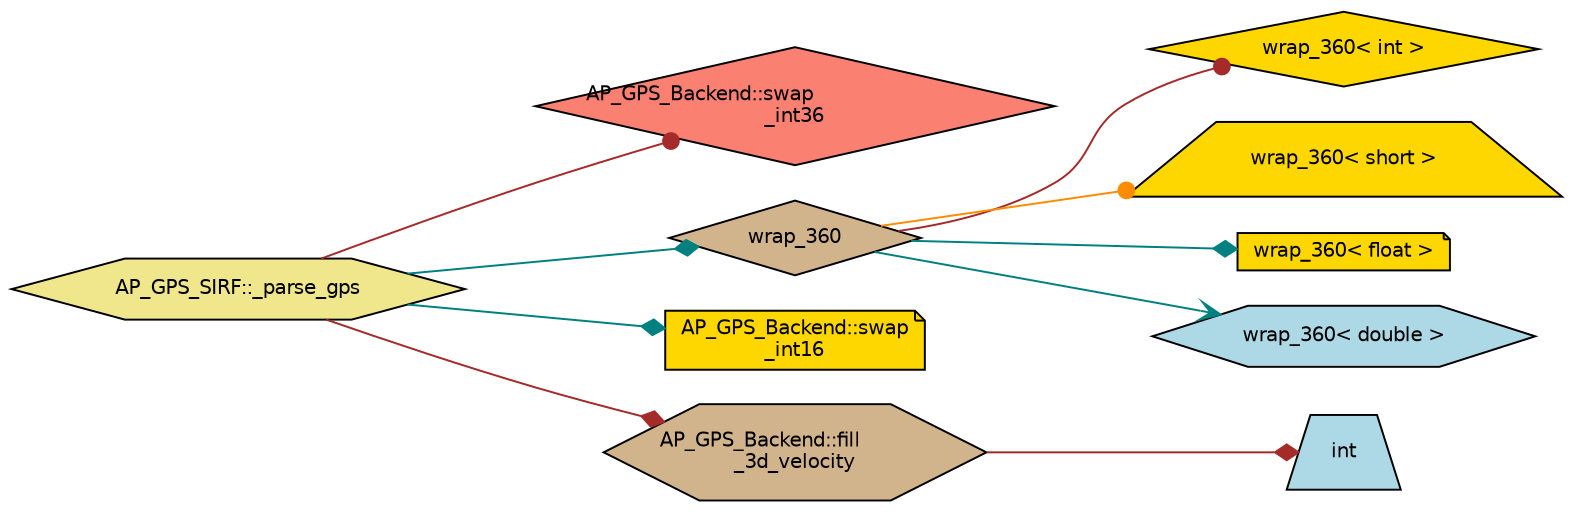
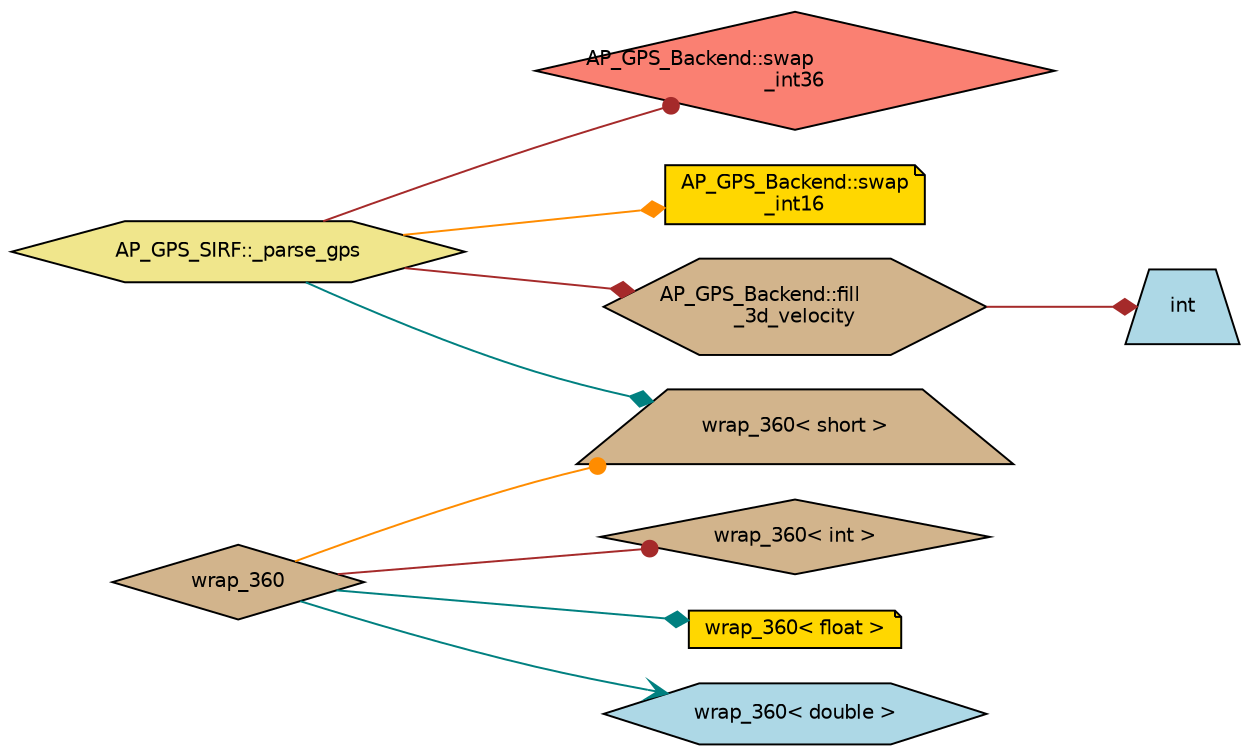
  digraph {
    rankdir=LR
    node [color=black fillcolor=tan fontname=Helvetica fontsize=10 shape=hexagon style=filled]
    edge [arrowhead=diamond color=brown fontname=Helvetica fontsize=10 labelfontname=Helvetica labelfontsize=10 style=solid]
    n1 [fillcolor=khaki fontcolor=black height=0.2 label="AP_GPS_SIRF::_parse_gps" width=0.4]
    n2 [fillcolor=salmon height=0.2 label="AP_GPS_Backend::swap\l_int36" shape=diamond width=0.4]
    n3 [height=0.2 label=wrap_360 shape=diamond width=0.4]
    n4 [fillcolor=gold height=0.2 label="AP_GPS_Backend::swap\l_int16" shape=note width=0.4]
    n5 [height=0.2 label="AP_GPS_Backend::fill\l_3d_velocity" width=0.4]
-   n6 [fillcolor=gold height=0.2 label="wrap_360\< int \>" shape=diamond width=0.4]
-   n7 [fillcolor=gold height=0.2 label="wrap_360\< short \>" shape=trapezium width=0.4]
+   n6 [height=0.2 label="wrap_360\< int \>" shape=diamond width=0.4]
+   n7 [height=0.2 label="wrap_360\< short \>" shape=trapezium width=0.4]
    n8 [fillcolor=gold height=0.2 label="wrap_360\< float \>" shape=note width=0.4]
    n9 [fillcolor=lightblue height=0.2 label="wrap_360\< double \>" width=0.4]
    n10 [fillcolor=lightblue height=0.2 label=int shape=trapezium width=0.4]
    n1 -> n2 [arrowhead=dot]
-   n1 -> n3 [color=teal]
-   n1 -> n4 [color=teal]
+   n1 -> n7 [color=teal]
+   n1 -> n4 [color=darkorange]
    n1 -> n5
    n3 -> n6 [arrowhead=dot]
    n3 -> n7 [arrowhead=dot color=darkorange]
    n3 -> n8 [color=teal]
    n3 -> n9 [arrowhead=vee color=teal]
    n5 -> n10
  }
